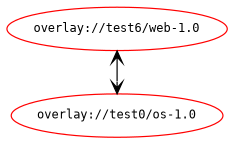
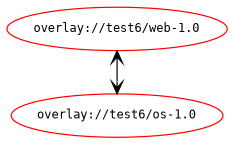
  digraph {
    compound=true
    concentrate=true
    newrank=true
    rankdir=TD
    fontname="DejaVu Sans Mono"
    node [color=red fontname="DejaVu Sans Mono" fontsize=10]
    edge [arrowhead=vee fontname="DejaVu Sans Mono"]
    "overlay://test6/web-1.0"
-   "overlay://test6/os-1.0" [label="overlay://test0/os-1.0"]
+   "overlay://test6/os-1.0"
    "overlay://test6/web-1.0" -> "overlay://test6/os-1.0"
    "overlay://test6/os-1.0" -> "overlay://test6/web-1.0"
  }
